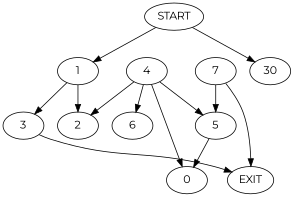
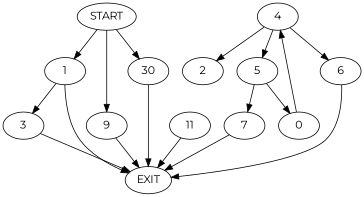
  digraph {
    fontname=Montserrat
    node [fontname=Montserrat]
    edge [fontname=Montserrat]
    n1 [label=START]
    1
+   9
    n4 [label=30]
    2
    3
    n7 [label=EXIT]
+   11
    4
    5
    6
    7
    n13 [label=0]
    n1 -> 1
+   n1 -> 9
    n1 -> n4
-   1 -> 2
+   1 -> n7
    1 -> 3
+   9 -> n7
+   n4 -> n7
    3 -> n7
+   11 -> n7
    4 -> 2
    4 -> 5
    4 -> 6
-   7 -> 5
+   5 -> 7
    5 -> n13
+   6 -> n7
    7 -> n7
-   4 -> n13
+   n13 -> 4
  }
